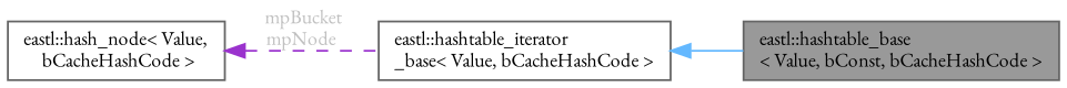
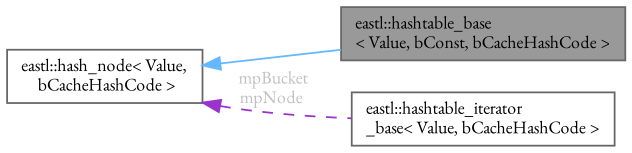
  digraph {
    fontname="EB Garamond"
    rankdir=LR
    node [color=gray40 fillcolor=white fontname="EB Garamond" fontsize=10 shape=box style=filled]
    edge [dir=back fontname="EB Garamond" fontsize=10 labelfontname=Helvetica labelfontsize=10]
    n1 [fillcolor=grey60 fontcolor=black height=0.2 label="eastl::hashtable_base\l\< Value, bConst, bCacheHashCode \>" width=0.4]
    n2 [height=0.2 label="eastl::hashtable_iterator\l_base\< Value, bCacheHashCode \>" width=0.4]
    n3 [height=0.2 label="eastl::hash_node\< Value,\l bCacheHashCode \>" width=0.4]
-   n2 -> n1 [color=steelblue1 style=solid]
+   n3 -> n1 [color=steelblue1 style=solid]
    n3 -> n2 [color=darkorchid3 fontcolor=grey label=" mpBucket\nmpNode" style=dashed]
  }
